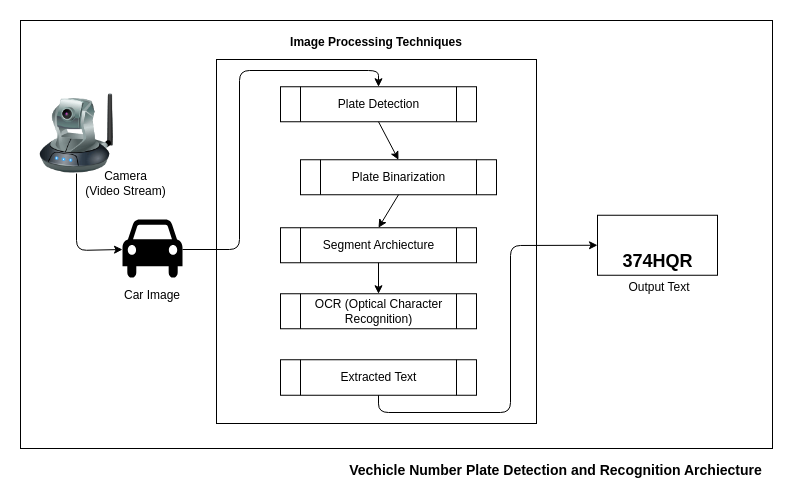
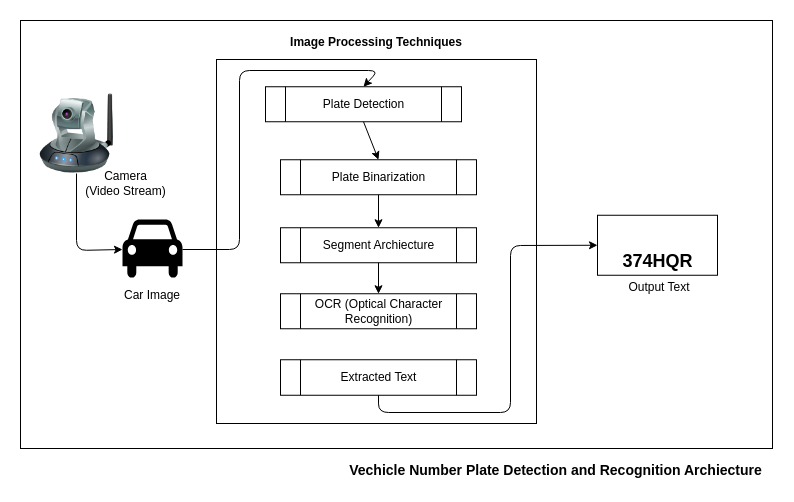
  <mxCell id="0" />
  <mxCell id="1" parent="0" />
  <mxCell id="2" value="" style="rounded=0;whiteSpace=wrap;html=1;" vertex="1" parent="1"><mxGeometry x="20" y="20" width="752" height="428" as="geometry" /></mxCell>
  <mxCell id="3" value="" style="rounded=0;whiteSpace=wrap;html=1;" vertex="1" parent="1"><mxGeometry x="597" y="214.75" width="120" height="60" as="geometry" /></mxCell>
  <mxCell id="4" value="&lt;b&gt;&lt;font style=&quot;font-size: 14px&quot;&gt;Vechicle Number Plate Detection and Recognition Archiecture&lt;/font&gt;&lt;/b&gt;" style="text;html=1;strokeColor=none;fillColor=none;align=center;verticalAlign=middle;whiteSpace=wrap;rounded=0;" vertex="1" parent="1"><mxGeometry x="339" y="460" width="433" height="20" as="geometry" /></mxCell>
  <mxCell id="5" value="" style="image;html=1;image=img/lib/clip_art/networking/Ip_Camera_128x128.png" vertex="1" parent="1"><mxGeometry x="36" y="93" width="80" height="80" as="geometry" /></mxCell>
  <mxCell id="6" value="" style="endArrow=classic;html=1;exitX=0.5;exitY=1;exitDx=0;exitDy=0;entryX=0;entryY=0.5;entryDx=0;entryDy=0;entryPerimeter=0;" edge="1" parent="1" source="5" target="8"><mxGeometry width="50" height="50" relative="1" as="geometry"><mxPoint x="66" y="228" as="sourcePoint" /><mxPoint x="130" y="254" as="targetPoint" /><Array as="points"><mxPoint x="76" y="250" /></Array></mxGeometry></mxCell>
  <mxCell id="7" value="Camera &lt;br&gt;(Video Stream)" style="text;html=1;strokeColor=none;fillColor=none;align=center;verticalAlign=middle;whiteSpace=wrap;rounded=0;" vertex="1" parent="1"><mxGeometry x="81" y="173" width="89" height="20" as="geometry" /></mxCell>
  <mxCell id="8" value="" style="shape=mxgraph.signs.transportation.car_4;html=1;pointerEvents=1;fillColor=#000000;strokeColor=none;verticalLabelPosition=bottom;verticalAlign=top;align=center;" vertex="1" parent="1"><mxGeometry x="122" y="219" width="60" height="60" as="geometry" /></mxCell>
  <mxCell id="9" value="Car Image" style="text;html=1;strokeColor=none;fillColor=none;align=center;verticalAlign=middle;whiteSpace=wrap;rounded=0;" vertex="1" parent="1"><mxGeometry x="117" y="285" width="70" height="20" as="geometry" /></mxCell>
  <mxCell id="10" value="" style="rounded=0;whiteSpace=wrap;html=1;" vertex="1" parent="1"><mxGeometry x="216" y="59" width="320" height="364" as="geometry" /></mxCell>
  <mxCell id="11" value="&lt;b&gt;Image Processing Techniques&lt;/b&gt;" style="text;html=1;strokeColor=none;fillColor=none;align=center;verticalAlign=middle;whiteSpace=wrap;rounded=0;" vertex="1" parent="1"><mxGeometry x="284" y="35" width="184" height="14" as="geometry" /></mxCell>
- <mxCell id="12" value="Plate Detection" style="shape=process;whiteSpace=wrap;html=1;backgroundOutline=1;" vertex="1" parent="1"><mxGeometry x="280" y="86.25" width="196" height="35" as="geometry" /></mxCell>
- <mxCell id="13" value="Plate Binarization" style="shape=process;whiteSpace=wrap;html=1;backgroundOutline=1;" vertex="1" parent="1"><mxGeometry x="300" y="159.25" width="196" height="35" as="geometry" /></mxCell>
+ <mxCell id="12" value="Plate Detection" style="shape=process;whiteSpace=wrap;html=1;backgroundOutline=1;" vertex="1" parent="1"><mxGeometry x="265" y="86.25" width="196" height="35" as="geometry" /></mxCell>
+ <mxCell id="13" value="Plate Binarization" style="shape=process;whiteSpace=wrap;html=1;backgroundOutline=1;" vertex="1" parent="1"><mxGeometry x="280" y="159.25" width="196" height="35" as="geometry" /></mxCell>
  <mxCell id="14" value="Segment Archiecture" style="shape=process;whiteSpace=wrap;html=1;backgroundOutline=1;" vertex="1" parent="1"><mxGeometry x="280" y="227.25" width="196" height="35" as="geometry" /></mxCell>
  <mxCell id="15" value="OCR (Optical Character Recognition)" style="shape=process;whiteSpace=wrap;html=1;backgroundOutline=1;" vertex="1" parent="1"><mxGeometry x="280" y="293.25" width="196" height="35" as="geometry" /></mxCell>
  <mxCell id="16" value="Extracted Text" style="shape=process;whiteSpace=wrap;html=1;backgroundOutline=1;" vertex="1" parent="1"><mxGeometry x="280" y="359.25" width="196" height="35.5" as="geometry" /></mxCell>
  <mxCell id="17" value="" style="endArrow=classic;html=1;exitX=1;exitY=0.5;exitDx=0;exitDy=0;exitPerimeter=0;entryX=0.5;entryY=0;entryDx=0;entryDy=0;" edge="1" parent="1" source="8" target="12"><mxGeometry width="50" height="50" relative="1" as="geometry"><mxPoint x="373" y="315" as="sourcePoint" /><mxPoint x="423" y="265" as="targetPoint" /><Array as="points"><mxPoint x="239" y="249" /><mxPoint x="239" y="70" /><mxPoint x="378" y="70" /></Array></mxGeometry></mxCell>
  <mxCell id="18" value="" style="endArrow=classic;html=1;exitX=0.5;exitY=1;exitDx=0;exitDy=0;entryX=0.5;entryY=0;entryDx=0;entryDy=0;" edge="1" parent="1" source="12" target="13"><mxGeometry width="50" height="50" relative="1" as="geometry"><mxPoint x="373" y="260" as="sourcePoint" /><mxPoint x="423" y="210" as="targetPoint" /></mxGeometry></mxCell>
  <mxCell id="19" value="" style="endArrow=classic;html=1;exitX=0.5;exitY=1;exitDx=0;exitDy=0;entryX=0.5;entryY=0;entryDx=0;entryDy=0;" edge="1" parent="1" source="13" target="14"><mxGeometry width="50" height="50" relative="1" as="geometry"><mxPoint x="388" y="131.25" as="sourcePoint" /><mxPoint x="388" y="169.25" as="targetPoint" /></mxGeometry></mxCell>
  <mxCell id="20" value="" style="endArrow=classic;html=1;exitX=0.5;exitY=1;exitDx=0;exitDy=0;entryX=0.5;entryY=0;entryDx=0;entryDy=0;" edge="1" parent="1" source="14" target="15"><mxGeometry width="50" height="50" relative="1" as="geometry"><mxPoint x="398" y="141.25" as="sourcePoint" /><mxPoint x="398" y="179.25" as="targetPoint" /></mxGeometry></mxCell>
  <mxCell id="21" value="&lt;font style=&quot;font-size: 18px&quot;&gt;&lt;b&gt;374HQR&lt;/b&gt;&lt;/font&gt;" style="text;html=1;strokeColor=none;fillColor=none;align=center;verticalAlign=middle;whiteSpace=wrap;rounded=0;" vertex="1" parent="1"><mxGeometry x="623.5" y="251" width="67" height="20" as="geometry" /></mxCell>
  <mxCell id="22" value="" style="endArrow=classic;html=1;exitX=0.5;exitY=1;exitDx=0;exitDy=0;entryX=0;entryY=0.5;entryDx=0;entryDy=0;" edge="1" parent="1" source="16" target="3"><mxGeometry width="50" height="50" relative="1" as="geometry"><mxPoint x="373" y="250" as="sourcePoint" /><mxPoint x="663" y="249" as="targetPoint" /><Array as="points"><mxPoint x="378" y="412" /><mxPoint x="510" y="412" /><mxPoint x="510" y="245" /></Array></mxGeometry></mxCell>
  <mxCell id="23" value="Output Text" style="text;html=1;strokeColor=none;fillColor=none;align=center;verticalAlign=middle;whiteSpace=wrap;rounded=0;" vertex="1" parent="1"><mxGeometry x="623.5" y="277" width="70" height="20" as="geometry" /></mxCell>
